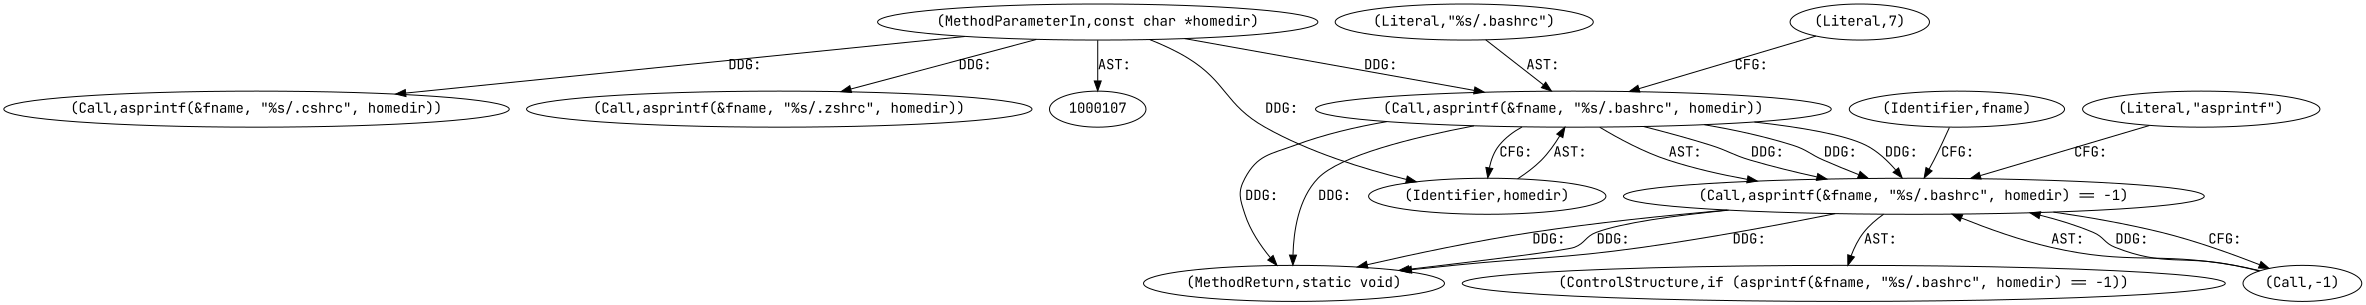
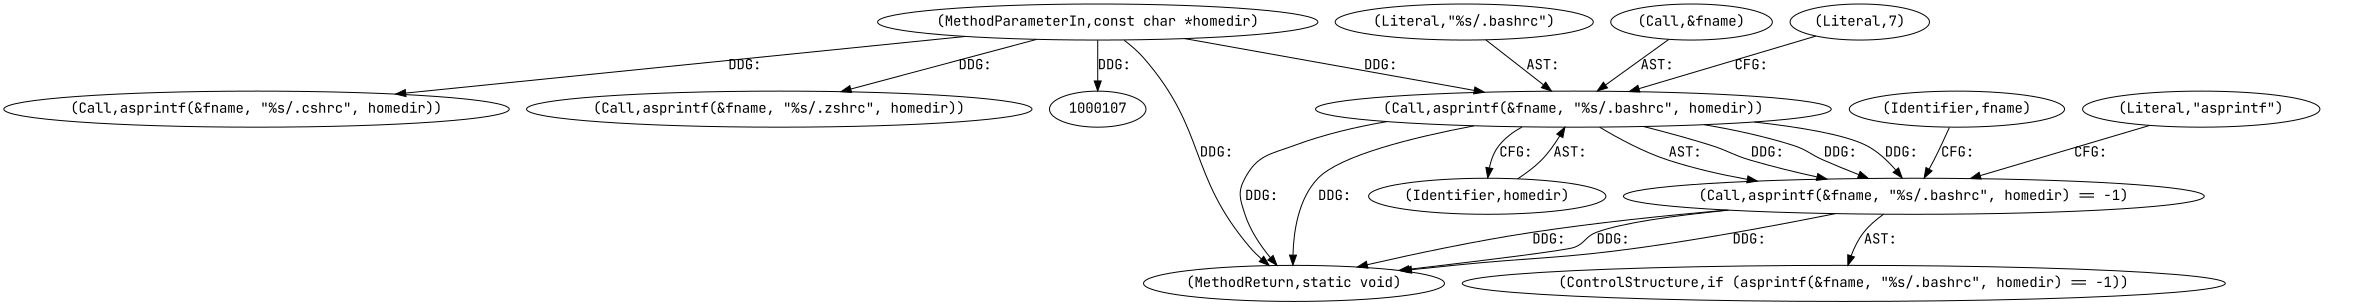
  digraph {
    fontname="JetBrains Mono"
    node [fontname="JetBrains Mono"]
    edge [fontname="JetBrains Mono"]
    n1 [label="(Call,asprintf(&fname, \"%s/.bashrc\", homedir))"]
    n2 [label="(Call,asprintf(&fname, \"%s/.bashrc\", homedir) == -1)"]
    n3 [label="(MethodReturn,static void)"]
    n4 [label="(Identifier,homedir)"]
    n5 [label="(ControlStructure,if (asprintf(&fname, \"%s/.bashrc\", homedir) == -1))"]
-   n6 [label="(Call,-1)"]
    n7 [label="(MethodParameterIn,const char *homedir)"]
    n8 [label="(Call,asprintf(&fname, \"%s/.cshrc\", homedir))"]
    n9 [label="(Call,asprintf(&fname, \"%s/.zshrc\", homedir))"]
    n10 [label=1000107]
    n11 [label="(Literal,\"%s/.bashrc\")"]
    n12 [label="(Identifier,fname)"]
    n13 [label="(Literal,\"asprintf\")"]
+   n14 [label="(Call,&fname)"]
    n15 [label="(Literal,7)"]
    n1 -> n2 [label="AST: "]
    n1 -> n2 [label="DDG: "]
    n1 -> n2 [label="DDG: "]
    n1 -> n2 [label="DDG: "]
    n1 -> n3 [label="DDG: "]
    n1 -> n3 [label="DDG: "]
    n1 -> n4 [label="CFG: "]
    n2 -> n3 [label="DDG: "]
    n2 -> n3 [label="DDG: "]
    n2 -> n3 [label="DDG: "]
    n2 -> n5 [label="AST: "]
-   n2 -> n6 [label="CFG: "]
    n4 -> n1 [label="AST: "]
-   n6 -> n2 [label="AST: "]
-   n6 -> n2 [label="DDG: "]
    n7 -> n1 [label="DDG: "]
-   n7 -> n4 [label="DDG: "]
+   n7 -> n3 [label="DDG: "]
    n7 -> n8 [label="DDG: "]
    n7 -> n9 [label="DDG: "]
-   n7 -> n10 [label="AST: "]
+   n7 -> n10 [label="DDG: "]
    n11 -> n1 [label="AST: "]
    n12 -> n2 [label="CFG: "]
    n13 -> n2 [label="CFG: "]
+   n14 -> n1 [label="AST: "]
    n15 -> n1 [label="CFG: "]
  }
